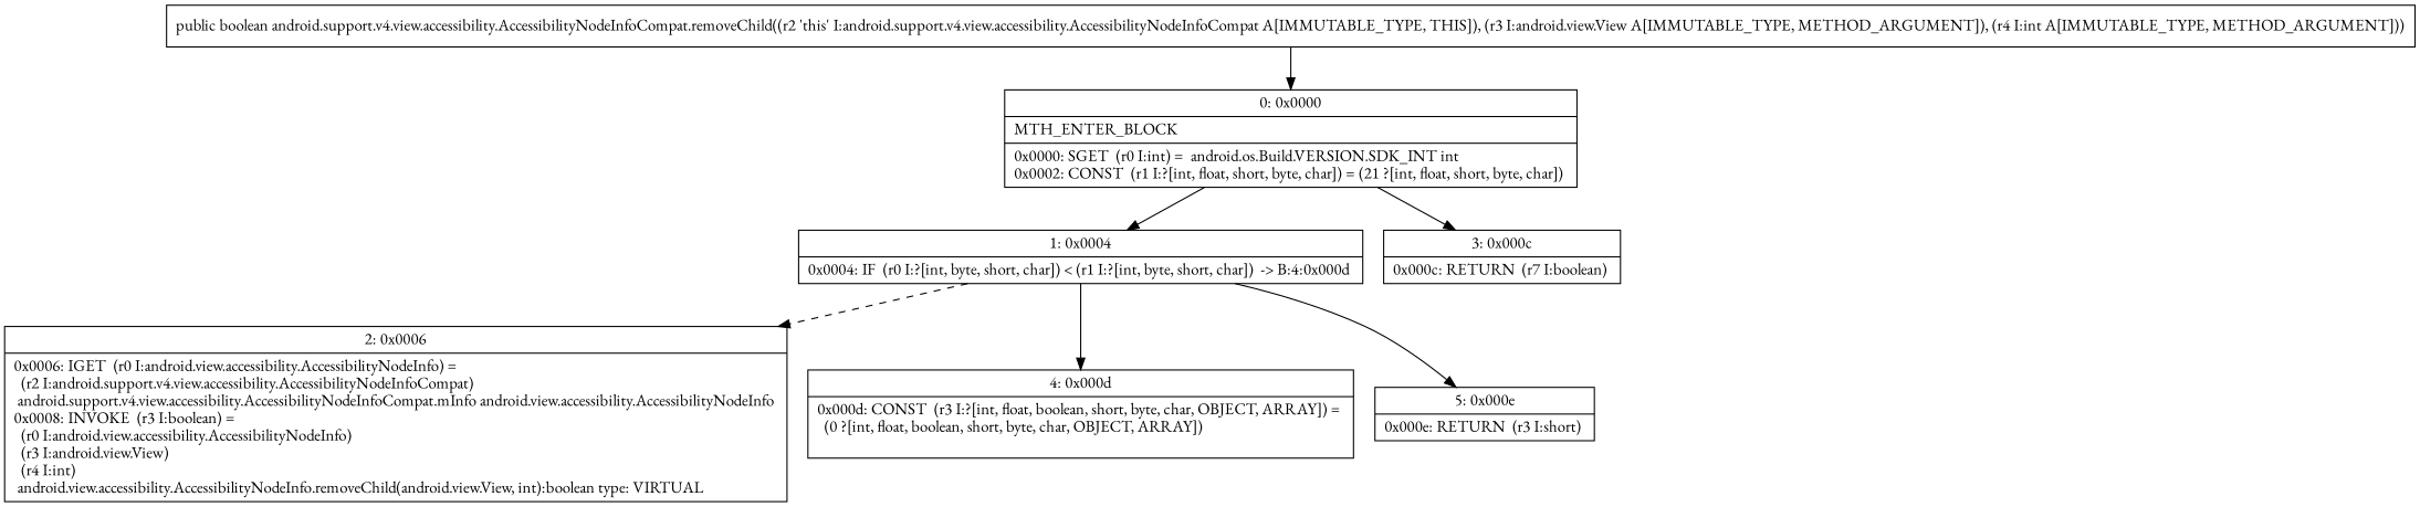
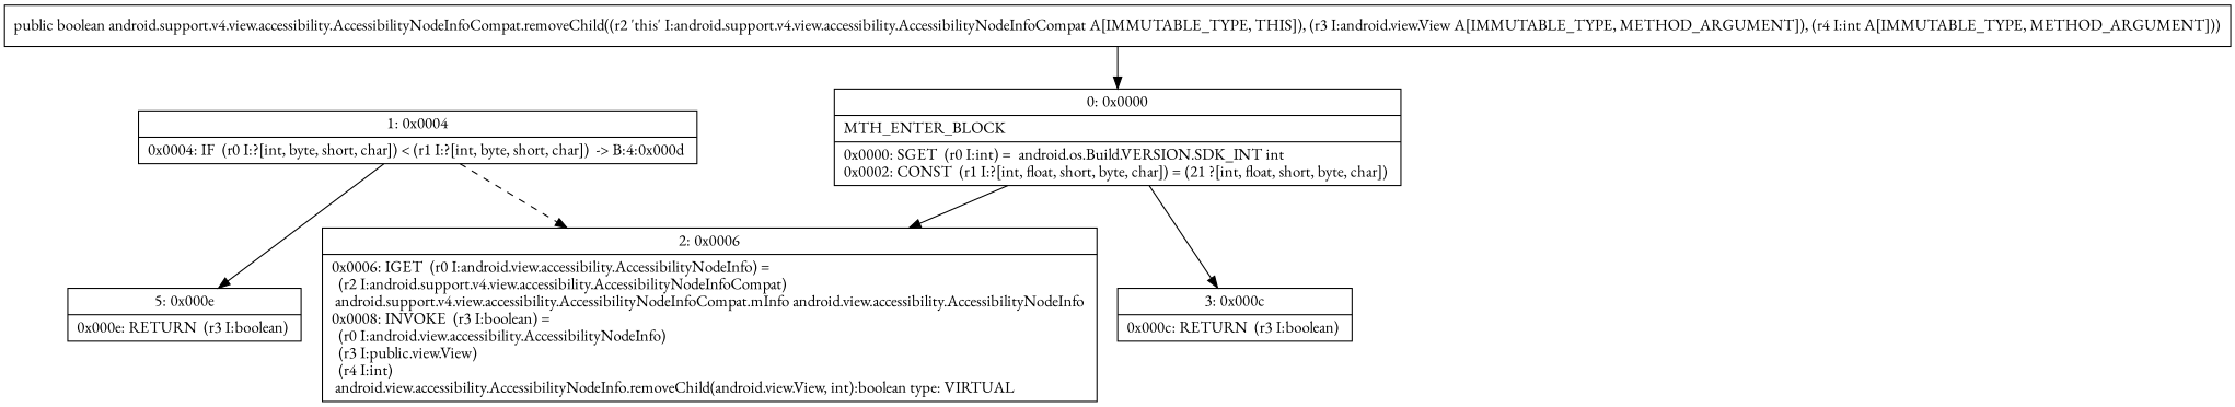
  digraph {
    fontname="EB Garamond"
    node [fontname="EB Garamond" shape=record]
    edge [fontname="EB Garamond"]
    n1 [label="{0\:\ 0x0000|MTH_ENTER_BLOCK\l|0x0000: SGET  (r0 I:int) =  android.os.Build.VERSION.SDK_INT int \l0x0002: CONST  (r1 I:?[int, float, short, byte, char]) = (21 ?[int, float, short, byte, char]) \l}"]
    n2 [label="{1\:\ 0x0004|0x0004: IF  (r0 I:?[int, byte, short, char]) \< (r1 I:?[int, byte, short, char])  \-\> B:4:0x000d \l}"]
-   n3 [label="{3\:\ 0x000c|0x000c: RETURN  (r7 I:boolean) \l}"]
-   n4 [label="{2\:\ 0x0006|0x0006: IGET  (r0 I:android.view.accessibility.AccessibilityNodeInfo) = \l  (r2 I:android.support.v4.view.accessibility.AccessibilityNodeInfoCompat)\l android.support.v4.view.accessibility.AccessibilityNodeInfoCompat.mInfo android.view.accessibility.AccessibilityNodeInfo \l0x0008: INVOKE  (r3 I:boolean) = \l  (r0 I:android.view.accessibility.AccessibilityNodeInfo)\l  (r3 I:android.view.View)\l  (r4 I:int)\l android.view.accessibility.AccessibilityNodeInfo.removeChild(android.view.View, int):boolean type: VIRTUAL \l}"]
-   n5 [label="{4\:\ 0x000d|0x000d: CONST  (r3 I:?[int, float, boolean, short, byte, char, OBJECT, ARRAY]) = \l  (0 ?[int, float, boolean, short, byte, char, OBJECT, ARRAY])\l \l}"]
-   n6 [label="{5\:\ 0x000e|0x000e: RETURN  (r3 I:short) \l}"]
+   n3 [label="{3\:\ 0x000c|0x000c: RETURN  (r3 I:boolean) \l}"]
+   n4 [label="{2\:\ 0x0006|0x0006: IGET  (r0 I:android.view.accessibility.AccessibilityNodeInfo) = \l  (r2 I:android.support.v4.view.accessibility.AccessibilityNodeInfoCompat)\l android.support.v4.view.accessibility.AccessibilityNodeInfoCompat.mInfo android.view.accessibility.AccessibilityNodeInfo \l0x0008: INVOKE  (r3 I:boolean) = \l  (r0 I:android.view.accessibility.AccessibilityNodeInfo)\l  (r3 I:public.view.View)\l  (r4 I:int)\l android.view.accessibility.AccessibilityNodeInfo.removeChild(android.view.View, int):boolean type: VIRTUAL \l}"]
+   n6 [label="{5\:\ 0x000e|0x000e: RETURN  (r3 I:boolean) \l}"]
    n7 [label="{public boolean android.support.v4.view.accessibility.AccessibilityNodeInfoCompat.removeChild((r2 'this' I:android.support.v4.view.accessibility.AccessibilityNodeInfoCompat A[IMMUTABLE_TYPE, THIS]), (r3 I:android.view.View A[IMMUTABLE_TYPE, METHOD_ARGUMENT]), (r4 I:int A[IMMUTABLE_TYPE, METHOD_ARGUMENT])) }"]
-   n1 -> n2
+   n1 -> n4
    n1 -> n3
    n2 -> n4 [style=dashed]
-   n2 -> n5
    n2 -> n6
    n7 -> n1
  }
